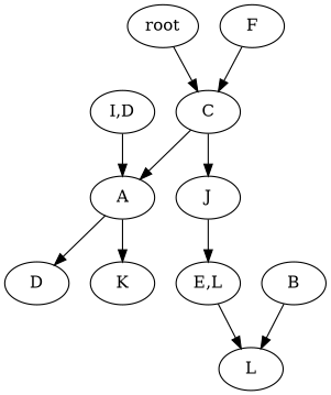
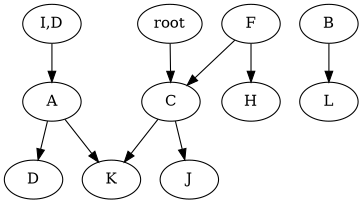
  strict digraph {
    n1 [label=root]
    n2 [label=C]
    n3 [label=A]
    n4 [label=J]
    n5 [label=D]
    n6 [label=K]
    n7 [label=F]
-   n9 [label="E,L"]
+   n8 [label=H]
    n10 [label="I,D"]
    n11 [label=B]
    n12 [label=L]
    n1 -> n2
-   n2 -> n3
+   n2 -> n6
    n2 -> n4
    n3 -> n5
    n3 -> n6
-   n4 -> n9
    n7 -> n2
-   n9 -> n12
+   n7 -> n8
    n10 -> n3
    n11 -> n12
  }
